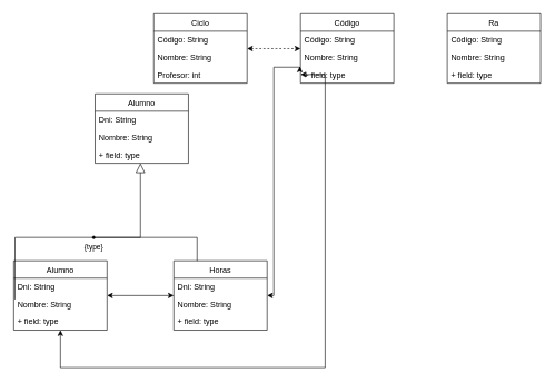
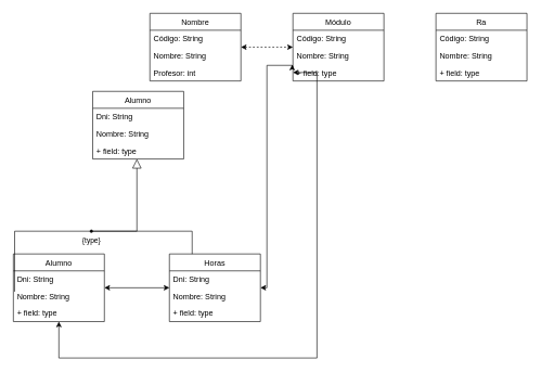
  <mxCell id="0" />
  <mxCell id="1" parent="0" />
  <mxCell id="2" value="" style="edgeStyle=orthogonalEdgeStyle;rounded=0;orthogonalLoop=1;jettySize=auto;html=1;startArrow=classic;startFill=1;dashed=1;" edge="1" parent="1" source="3" target="8"><mxGeometry relative="1" as="geometry" /></mxCell>
- <mxCell id="3" value="Ciclo" style="swimlane;fontStyle=0;childLayout=stackLayout;horizontal=1;startSize=26;fillColor=none;horizontalStack=0;resizeParent=1;resizeParentMax=0;resizeLast=0;collapsible=1;marginBottom=0;" vertex="1" parent="1"><mxGeometry x="230" y="20" width="140" height="104" as="geometry" /></mxCell>
+ <mxCell id="3" value="Nombre" style="swimlane;fontStyle=0;childLayout=stackLayout;horizontal=1;startSize=26;fillColor=none;horizontalStack=0;resizeParent=1;resizeParentMax=0;resizeLast=0;collapsible=1;marginBottom=0;" vertex="1" parent="1"><mxGeometry x="230" y="20" width="140" height="104" as="geometry" /></mxCell>
  <mxCell id="4" value="Código: String" style="text;strokeColor=none;fillColor=none;align=left;verticalAlign=top;spacingLeft=4;spacingRight=4;overflow=hidden;rotatable=0;points=[[0,0.5],[1,0.5]];portConstraint=eastwest;" vertex="1" parent="3"><mxGeometry y="26" width="140" height="26" as="geometry" /></mxCell>
  <mxCell id="5" value="Nombre: String" style="text;strokeColor=none;fillColor=none;align=left;verticalAlign=top;spacingLeft=4;spacingRight=4;overflow=hidden;rotatable=0;points=[[0,0.5],[1,0.5]];portConstraint=eastwest;" vertex="1" parent="3"><mxGeometry y="52" width="140" height="26" as="geometry" /></mxCell>
  <mxCell id="6" value="Profesor: int" style="text;strokeColor=none;fillColor=none;align=left;verticalAlign=top;spacingLeft=4;spacingRight=4;overflow=hidden;rotatable=0;points=[[0,0.5],[1,0.5]];portConstraint=eastwest;" vertex="1" parent="3"><mxGeometry y="78" width="140" height="26" as="geometry" /></mxCell>
  <mxCell id="7" value="" style="edgeStyle=orthogonalEdgeStyle;rounded=0;orthogonalLoop=1;jettySize=auto;html=1;startArrow=classic;startFill=1;exitX=-0.007;exitY=1.038;exitDx=0;exitDy=0;exitPerimeter=0;" edge="1" parent="1" source="10" target="17"><mxGeometry relative="1" as="geometry"><Array as="points"><mxPoint x="449" y="100" /><mxPoint x="410" y="100" /><mxPoint x="410" y="442" /></Array></mxGeometry></mxCell>
- <mxCell id="8" value="Código" style="swimlane;fontStyle=0;childLayout=stackLayout;horizontal=1;startSize=26;fillColor=none;horizontalStack=0;resizeParent=1;resizeParentMax=0;resizeLast=0;collapsible=1;marginBottom=0;" vertex="1" parent="1"><mxGeometry x="450" y="20" width="140" height="104" as="geometry" /></mxCell>
+ <mxCell id="8" value="Módulo" style="swimlane;fontStyle=0;childLayout=stackLayout;horizontal=1;startSize=26;fillColor=none;horizontalStack=0;resizeParent=1;resizeParentMax=0;resizeLast=0;collapsible=1;marginBottom=0;" vertex="1" parent="1"><mxGeometry x="450" y="20" width="140" height="104" as="geometry" /></mxCell>
  <mxCell id="9" value="Código: String" style="text;strokeColor=none;fillColor=none;align=left;verticalAlign=top;spacingLeft=4;spacingRight=4;overflow=hidden;rotatable=0;points=[[0,0.5],[1,0.5]];portConstraint=eastwest;" vertex="1" parent="8"><mxGeometry y="26" width="140" height="26" as="geometry" /></mxCell>
  <mxCell id="10" value="Nombre: String" style="text;strokeColor=none;fillColor=none;align=left;verticalAlign=top;spacingLeft=4;spacingRight=4;overflow=hidden;rotatable=0;points=[[0,0.5],[1,0.5]];portConstraint=eastwest;" vertex="1" parent="8"><mxGeometry y="52" width="140" height="26" as="geometry" /></mxCell>
  <mxCell id="11" value="+ field: type" style="text;strokeColor=none;fillColor=none;align=left;verticalAlign=top;spacingLeft=4;spacingRight=4;overflow=hidden;rotatable=0;points=[[0,0.5],[1,0.5]];portConstraint=eastwest;" vertex="1" parent="8"><mxGeometry y="78" width="140" height="26" as="geometry" /></mxCell>
  <mxCell id="12" value="Ra" style="swimlane;fontStyle=0;childLayout=stackLayout;horizontal=1;startSize=26;fillColor=none;horizontalStack=0;resizeParent=1;resizeParentMax=0;resizeLast=0;collapsible=1;marginBottom=0;" vertex="1" parent="1"><mxGeometry x="670" y="20" width="140" height="104" as="geometry" /></mxCell>
  <mxCell id="13" value="Código: String" style="text;strokeColor=none;fillColor=none;align=left;verticalAlign=top;spacingLeft=4;spacingRight=4;overflow=hidden;rotatable=0;points=[[0,0.5],[1,0.5]];portConstraint=eastwest;" vertex="1" parent="12"><mxGeometry y="26" width="140" height="26" as="geometry" /></mxCell>
  <mxCell id="14" value="Nombre: String" style="text;strokeColor=none;fillColor=none;align=left;verticalAlign=top;spacingLeft=4;spacingRight=4;overflow=hidden;rotatable=0;points=[[0,0.5],[1,0.5]];portConstraint=eastwest;" vertex="1" parent="12"><mxGeometry y="52" width="140" height="26" as="geometry" /></mxCell>
  <mxCell id="15" value="+ field: type" style="text;strokeColor=none;fillColor=none;align=left;verticalAlign=top;spacingLeft=4;spacingRight=4;overflow=hidden;rotatable=0;points=[[0,0.5],[1,0.5]];portConstraint=eastwest;" vertex="1" parent="12"><mxGeometry y="78" width="140" height="26" as="geometry" /></mxCell>
  <mxCell id="16" value="" style="edgeStyle=orthogonalEdgeStyle;rounded=0;orthogonalLoop=1;jettySize=auto;html=1;startArrow=classic;startFill=1;" edge="1" parent="1" source="17" target="22"><mxGeometry relative="1" as="geometry" /></mxCell>
  <mxCell id="17" value="Horas" style="swimlane;fontStyle=0;childLayout=stackLayout;horizontal=1;startSize=26;fillColor=none;horizontalStack=0;resizeParent=1;resizeParentMax=0;resizeLast=0;collapsible=1;marginBottom=0;" vertex="1" parent="1"><mxGeometry x="260" y="390" width="140" height="104" as="geometry" /></mxCell>
  <mxCell id="18" value="Dni: String" style="text;strokeColor=none;fillColor=none;align=left;verticalAlign=top;spacingLeft=4;spacingRight=4;overflow=hidden;rotatable=0;points=[[0,0.5],[1,0.5]];portConstraint=eastwest;" vertex="1" parent="17"><mxGeometry y="26" width="140" height="26" as="geometry" /></mxCell>
  <mxCell id="19" value="Nombre: String" style="text;strokeColor=none;fillColor=none;align=left;verticalAlign=top;spacingLeft=4;spacingRight=4;overflow=hidden;rotatable=0;points=[[0,0.5],[1,0.5]];portConstraint=eastwest;" vertex="1" parent="17"><mxGeometry y="52" width="140" height="26" as="geometry" /></mxCell>
  <mxCell id="20" value="+ field: type" style="text;strokeColor=none;fillColor=none;align=left;verticalAlign=top;spacingLeft=4;spacingRight=4;overflow=hidden;rotatable=0;points=[[0,0.5],[1,0.5]];portConstraint=eastwest;" vertex="1" parent="17"><mxGeometry y="78" width="140" height="26" as="geometry" /></mxCell>
  <mxCell id="21" style="edgeStyle=orthogonalEdgeStyle;rounded=0;orthogonalLoop=1;jettySize=auto;html=1;exitX=0.5;exitY=1;exitDx=0;exitDy=0;entryX=0;entryY=0.5;entryDx=0;entryDy=0;startArrow=classic;startFill=1;" edge="1" parent="1" source="22" target="11"><mxGeometry relative="1" as="geometry"><Array as="points"><mxPoint x="90" y="550" /><mxPoint x="487" y="550" /></Array></mxGeometry></mxCell>
  <mxCell id="22" value="Alumno" style="swimlane;fontStyle=0;childLayout=stackLayout;horizontal=1;startSize=26;fillColor=none;horizontalStack=0;resizeParent=1;resizeParentMax=0;resizeLast=0;collapsible=1;marginBottom=0;" vertex="1" parent="1"><mxGeometry x="20" y="390" width="140" height="104" as="geometry" /></mxCell>
  <mxCell id="23" value="Dni: String" style="text;strokeColor=none;fillColor=none;align=left;verticalAlign=top;spacingLeft=4;spacingRight=4;overflow=hidden;rotatable=0;points=[[0,0.5],[1,0.5]];portConstraint=eastwest;" vertex="1" parent="22"><mxGeometry y="26" width="140" height="26" as="geometry" /></mxCell>
  <mxCell id="24" value="Nombre: String" style="text;strokeColor=none;fillColor=none;align=left;verticalAlign=top;spacingLeft=4;spacingRight=4;overflow=hidden;rotatable=0;points=[[0,0.5],[1,0.5]];portConstraint=eastwest;" vertex="1" parent="22"><mxGeometry y="52" width="140" height="26" as="geometry" /></mxCell>
  <mxCell id="25" value="+ field: type" style="text;strokeColor=none;fillColor=none;align=left;verticalAlign=top;spacingLeft=4;spacingRight=4;overflow=hidden;rotatable=0;points=[[0,0.5],[1,0.5]];portConstraint=eastwest;" vertex="1" parent="22"><mxGeometry y="78" width="140" height="26" as="geometry" /></mxCell>
  <mxCell id="26" value="{type}" style="ellipse;html=1;fillColor=strokeColor;labelPosition=center;align=center;fontFamily=Helvetica;fontSize=11;fontColor=default;verticalAlign=top;verticalLabelPosition=bottom;" vertex="1" parent="1"><mxGeometry x="138" y="353" width="4" height="4" as="geometry" /></mxCell>
  <mxCell id="27" value="" style="edgeStyle=elbowEdgeStyle;html=1;endSize=12;endArrow=block;endFill=0;elbow=horizontal;rounded=0;labelBackgroundColor=default;fontFamily=Helvetica;fontSize=11;fontColor=default;shape=connector;" edge="1" source="26" parent="1" target="33"><mxGeometry x="1" relative="1" as="geometry"><mxPoint x="220" y="280" as="targetPoint" /><Array as="points"><mxPoint x="210" y="300" /></Array></mxGeometry></mxCell>
  <mxCell id="28" value="" style="edgeStyle=elbowEdgeStyle;html=1;elbow=vertical;verticalAlign=bottom;endArrow=none;rounded=0;labelBackgroundColor=default;fontFamily=Helvetica;fontSize=11;fontColor=default;startSize=14;shape=connector;entryX=0.25;entryY=0;entryDx=0;entryDy=0;" edge="1" source="26" parent="1" target="17"><mxGeometry x="1" relative="1" as="geometry"><mxPoint x="210" y="380" as="targetPoint" /><Array as="points"><mxPoint x="180" y="355" /></Array></mxGeometry></mxCell>
  <mxCell id="29" value="" style="edgeStyle=elbowEdgeStyle;html=1;elbow=vertical;verticalAlign=bottom;endArrow=none;rounded=0;labelBackgroundColor=default;fontFamily=Helvetica;fontSize=11;fontColor=default;startSize=14;shape=connector;entryX=0.014;entryY=0.231;entryDx=0;entryDy=0;entryPerimeter=0;" edge="1" source="26" parent="1" target="24"><mxGeometry x="1" relative="1" as="geometry"><mxPoint x="70" y="380" as="targetPoint" /><Array as="points"><mxPoint x="100" y="355" /></Array></mxGeometry></mxCell>
  <mxCell id="30" value="Alumno" style="swimlane;fontStyle=0;childLayout=stackLayout;horizontal=1;startSize=26;fillColor=none;horizontalStack=0;resizeParent=1;resizeParentMax=0;resizeLast=0;collapsible=1;marginBottom=0;" vertex="1" parent="1"><mxGeometry x="142" y="140" width="140" height="104" as="geometry" /></mxCell>
  <mxCell id="31" value="Dni: String" style="text;strokeColor=none;fillColor=none;align=left;verticalAlign=top;spacingLeft=4;spacingRight=4;overflow=hidden;rotatable=0;points=[[0,0.5],[1,0.5]];portConstraint=eastwest;" vertex="1" parent="30"><mxGeometry y="26" width="140" height="26" as="geometry" /></mxCell>
  <mxCell id="32" value="Nombre: String" style="text;strokeColor=none;fillColor=none;align=left;verticalAlign=top;spacingLeft=4;spacingRight=4;overflow=hidden;rotatable=0;points=[[0,0.5],[1,0.5]];portConstraint=eastwest;" vertex="1" parent="30"><mxGeometry y="52" width="140" height="26" as="geometry" /></mxCell>
  <mxCell id="33" value="+ field: type" style="text;strokeColor=none;fillColor=none;align=left;verticalAlign=top;spacingLeft=4;spacingRight=4;overflow=hidden;rotatable=0;points=[[0,0.5],[1,0.5]];portConstraint=eastwest;" vertex="1" parent="30"><mxGeometry y="78" width="140" height="26" as="geometry" /></mxCell>
